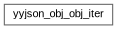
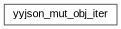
  digraph {
    rankdir=LR
    fontname="Liberation Sans"
-   n1 [color=grey40 fillcolor=white fontname="Liberation Sans" fontsize=10 height=0.2 label=yyjson_obj_obj_iter shape=box style=filled width=0.4]
+   n1 [color=grey40 fillcolor=white fontname="Liberation Sans" fontsize=10 height=0.2 label=yyjson_mut_obj_iter shape=box style=filled width=0.4]
  }
